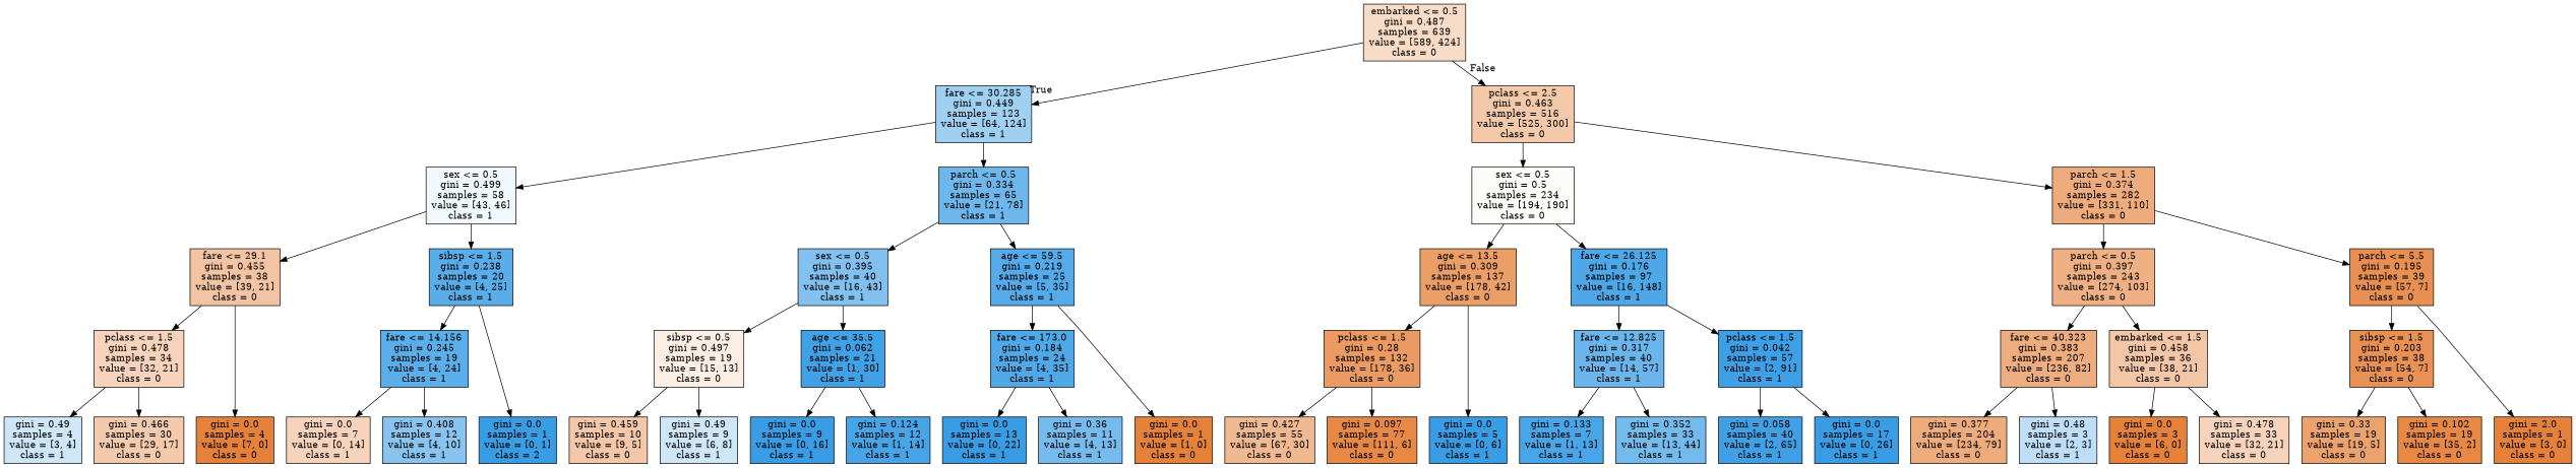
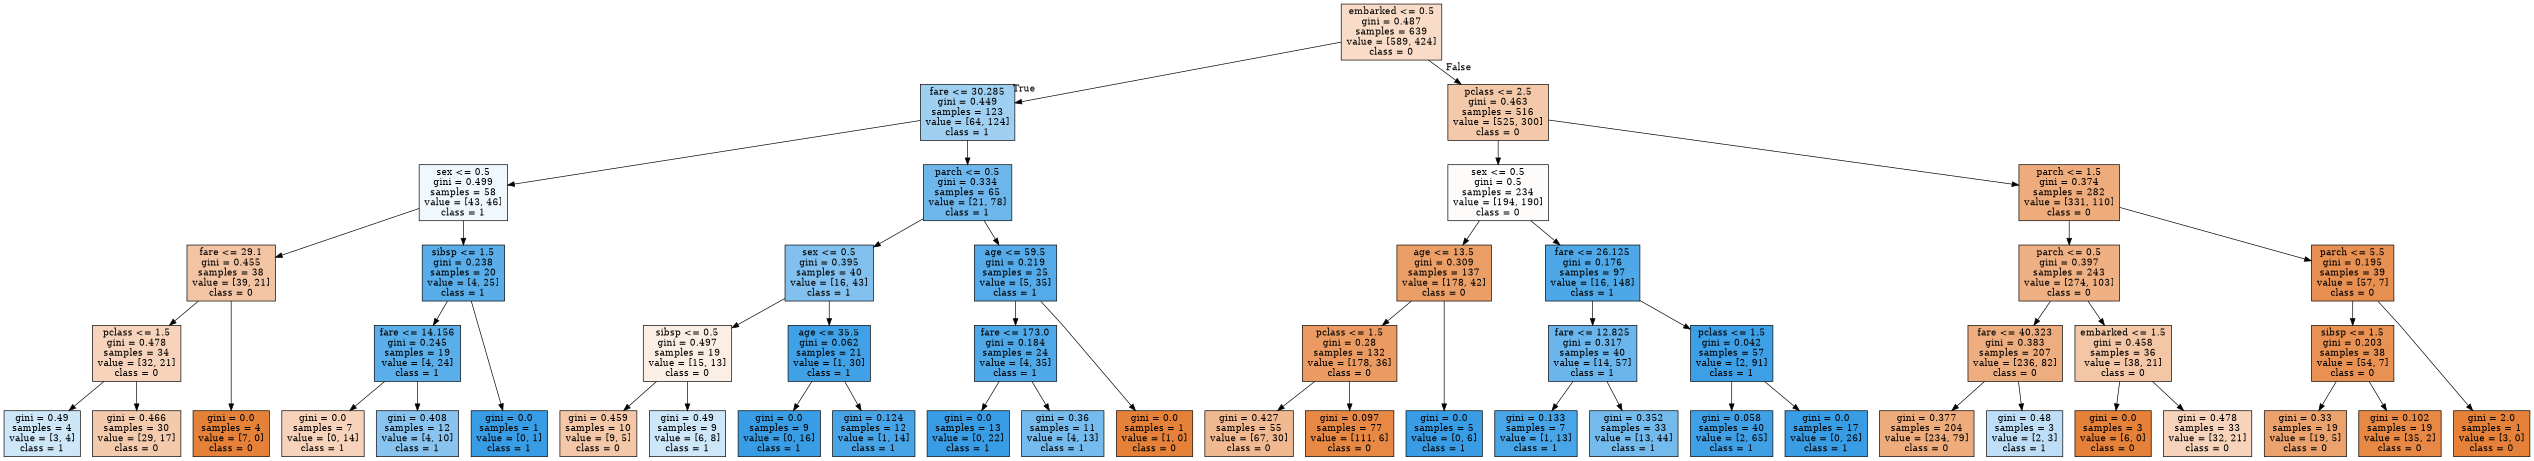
  digraph {
    ranksep=equally
    splines=polyline
    node [color=black fillcolor="#399de5ff" shape=box style=filled]
    n1 [fillcolor="#e5813947" label="embarked <= 0.5\ngini = 0.487\nsamples = 639\nvalue = [589, 424]\nclass = 0"]
    n2 [fillcolor="#399de57b" label="fare <= 30.285\ngini = 0.449\nsamples = 123\nvalue = [64, 124]\nclass = 1"]
    n3 [fillcolor="#e581396d" label="pclass <= 2.5\ngini = 0.463\nsamples = 516\nvalue = [525, 300]\nclass = 0"]
    n4 [fillcolor="#399de511" label="sex <= 0.5\ngini = 0.499\nsamples = 58\nvalue = [43, 46]\nclass = 1"]
    n5 [fillcolor="#399de5ba" label="parch <= 0.5\ngini = 0.334\nsamples = 65\nvalue = [21, 78]\nclass = 1"]
    n6 [fillcolor="#e5813905" label="sex <= 0.5\ngini = 0.5\nsamples = 234\nvalue = [194, 190]\nclass = 0"]
    n7 [fillcolor="#e58139aa" label="parch <= 1.5\ngini = 0.374\nsamples = 282\nvalue = [331, 110]\nclass = 0"]
    n8 [fillcolor="#e5813976" label="fare <= 29.1\ngini = 0.455\nsamples = 38\nvalue = [39, 21]\nclass = 0"]
    n9 [fillcolor="#399de5d6" label="sibsp <= 1.5\ngini = 0.238\nsamples = 20\nvalue = [4, 25]\nclass = 1"]
    n10 [fillcolor="#399de5a0" label="sex <= 0.5\ngini = 0.395\nsamples = 40\nvalue = [16, 43]\nclass = 1"]
    n11 [fillcolor="#399de5db" label="age <= 59.5\ngini = 0.219\nsamples = 25\nvalue = [5, 35]\nclass = 1"]
    n12 [fillcolor="#e58139c3" label="age <= 13.5\ngini = 0.309\nsamples = 137\nvalue = [178, 42]\nclass = 0"]
    n13 [fillcolor="#399de5e3" label="fare <= 26.125\ngini = 0.176\nsamples = 97\nvalue = [16, 148]\nclass = 1"]
    n14 [fillcolor="#e581399f" label="parch <= 0.5\ngini = 0.397\nsamples = 243\nvalue = [274, 103]\nclass = 0"]
    n15 [fillcolor="#e58139e0" label="parch <= 5.5\ngini = 0.195\nsamples = 39\nvalue = [57, 7]\nclass = 0"]
    n16 [fillcolor="#e5813958" label="pclass <= 1.5\ngini = 0.478\nsamples = 34\nvalue = [32, 21]\nclass = 0"]
    n17 [fillcolor="#399de5d4" label="fare <= 14.156\ngini = 0.245\nsamples = 19\nvalue = [4, 24]\nclass = 1"]
    n18 [fillcolor="#e5813922" label="sibsp <= 0.5\ngini = 0.497\nsamples = 19\nvalue = [15, 13]\nclass = 0"]
    n19 [fillcolor="#399de5f6" label="age <= 35.5\ngini = 0.062\nsamples = 21\nvalue = [1, 30]\nclass = 1"]
    n20 [fillcolor="#399de5e2" label="fare <= 173.0\ngini = 0.184\nsamples = 24\nvalue = [4, 35]\nclass = 1"]
    n21 [fillcolor="#e58139cb" label="pclass <= 1.5\ngini = 0.28\nsamples = 132\nvalue = [178, 36]\nclass = 0"]
    n22 [fillcolor="#399de5c0" label="fare <= 12.825\ngini = 0.317\nsamples = 40\nvalue = [14, 57]\nclass = 1"]
    n23 [fillcolor="#399de5f9" label="pclass <= 1.5\ngini = 0.042\nsamples = 57\nvalue = [2, 91]\nclass = 1"]
    n24 [fillcolor="#e58139a6" label="fare <= 40.323\ngini = 0.383\nsamples = 207\nvalue = [236, 82]\nclass = 0"]
    n25 [fillcolor="#e5813972" label="embarked <= 1.5\ngini = 0.458\nsamples = 36\nvalue = [38, 21]\nclass = 0"]
    n26 [fillcolor="#e58139de" label="sibsp <= 1.5\ngini = 0.203\nsamples = 38\nvalue = [54, 7]\nclass = 0"]
    n27 [fillcolor="#399de540" label="gini = 0.49\nsamples = 4\nvalue = [3, 4]\nclass = 1"]
    n28 [fillcolor="#e581396a" label="gini = 0.466\nsamples = 30\nvalue = [29, 17]\nclass = 0"]
    n29 [fillcolor="#e58139ff" label="gini = 0.0\nsamples = 4\nvalue = [7, 0]\nclass = 0"]
    n30 [fillcolor="#e5813958" label="gini = 0.0\nsamples = 7\nvalue = [0, 14]\nclass = 1"]
    n31 [fillcolor="#399de599" label="gini = 0.408\nsamples = 12\nvalue = [4, 10]\nclass = 1"]
-   n32 [label="gini = 0.0\nsamples = 1\nvalue = [0, 1]\nclass = 2"]
+   n32 [label="gini = 0.0\nsamples = 1\nvalue = [0, 1]\nclass = 1"]
    n33 [fillcolor="#e5813971" label="gini = 0.459\nsamples = 10\nvalue = [9, 5]\nclass = 0"]
    n34 [fillcolor="#399de540" label="gini = 0.49\nsamples = 9\nvalue = [6, 8]\nclass = 1"]
    n35 [label="gini = 0.0\nsamples = 9\nvalue = [0, 16]\nclass = 1"]
    n36 [fillcolor="#399de5ed" label="gini = 0.124\nsamples = 12\nvalue = [1, 14]\nclass = 1"]
    n37 [label="gini = 0.0\nsamples = 13\nvalue = [0, 22]\nclass = 1"]
    n38 [fillcolor="#399de5b1" label="gini = 0.36\nsamples = 11\nvalue = [4, 13]\nclass = 1"]
    n39 [fillcolor="#e58139ff" label="gini = 0.0\nsamples = 1\nvalue = [1, 0]\nclass = 0"]
    n40 [label="gini = 0.0\nsamples = 5\nvalue = [0, 6]\nclass = 1"]
    n41 [fillcolor="#e581398d" label="gini = 0.427\nsamples = 55\nvalue = [67, 30]\nclass = 0"]
    n42 [fillcolor="#e58139f1" label="gini = 0.097\nsamples = 77\nvalue = [111, 6]\nclass = 0"]
    n43 [fillcolor="#399de5eb" label="gini = 0.133\nsamples = 7\nvalue = [1, 13]\nclass = 1"]
    n44 [fillcolor="#399de5b4" label="gini = 0.352\nsamples = 33\nvalue = [13, 44]\nclass = 1"]
    n45 [fillcolor="#399de5f7" label="gini = 0.058\nsamples = 40\nvalue = [2, 65]\nclass = 1"]
    n46 [label="gini = 0.0\nsamples = 17\nvalue = [0, 26]\nclass = 1"]
    n47 [fillcolor="#e58139a9" label="gini = 0.377\nsamples = 204\nvalue = [234, 79]\nclass = 0"]
    n48 [fillcolor="#399de555" label="gini = 0.48\nsamples = 3\nvalue = [2, 3]\nclass = 1"]
    n49 [fillcolor="#e58139ff" label="gini = 0.0\nsamples = 3\nvalue = [6, 0]\nclass = 0"]
    n50 [fillcolor="#e5813958" label="gini = 0.478\nsamples = 33\nvalue = [32, 21]\nclass = 0"]
    n51 [fillcolor="#e58139bc" label="gini = 0.33\nsamples = 19\nvalue = [19, 5]\nclass = 0"]
    n52 [fillcolor="#e58139f0" label="gini = 0.102\nsamples = 19\nvalue = [35, 2]\nclass = 0"]
    n53 [fillcolor="#e58139ff" label="gini = 2.0\nsamples = 1\nvalue = [3, 0]\nclass = 0"]
    subgraph sub_1 {
      rank=same
      n1
    }
    subgraph sub_2 {
      rank=same
      n2
      n3
    }
    subgraph sub_3 {
      rank=same
      n4
      n5
      n6
      n7
    }
    subgraph sub_4 {
      rank=same
      n8
      n9
      n10
      n11
      n12
      n13
      n14
      n15
    }
    subgraph sub_5 {
      rank=same
      n16
      n17
      n18
      n19
      n20
      n21
      n22
      n23
      n24
      n25
      n26
    }
    subgraph sub_6 {
      rank=same
      n27
      n28
      n29
      n30
      n31
      n32
      n33
      n34
      n35
      n36
      n37
      n38
      n39
      n40
      n41
      n42
      n43
      n44
      n45
      n46
      n47
      n48
      n49
      n50
      n51
      n52
      n53
    }
    n1 -> n2 [headlabel=True labelangle=45 labeldistance=2.5]
    n1 -> n3 [headlabel=False labelangle=-45 labeldistance=2.5]
    n2 -> n4
    n2 -> n5
    n3 -> n6
    n3 -> n7
    n4 -> n8
    n4 -> n9
    n5 -> n10
    n5 -> n11
    n6 -> n12
    n6 -> n13
    n7 -> n14
    n7 -> n15
    n8 -> n16
    n8 -> n29
    n9 -> n17
    n9 -> n32
    n10 -> n18
    n10 -> n19
    n11 -> n20
    n11 -> n39
    n12 -> n21
    n12 -> n40
    n13 -> n22
    n13 -> n23
    n14 -> n24
    n14 -> n25
    n15 -> n26
    n15 -> n53
    n16 -> n27
    n16 -> n28
    n17 -> n30
    n17 -> n31
    n18 -> n33
    n18 -> n34
    n19 -> n35
    n19 -> n36
    n20 -> n37
    n20 -> n38
    n21 -> n41
    n21 -> n42
    n22 -> n43
    n22 -> n44
    n23 -> n45
    n23 -> n46
    n24 -> n47
    n24 -> n48
    n25 -> n49
    n25 -> n50
    n26 -> n51
    n26 -> n52
  }
